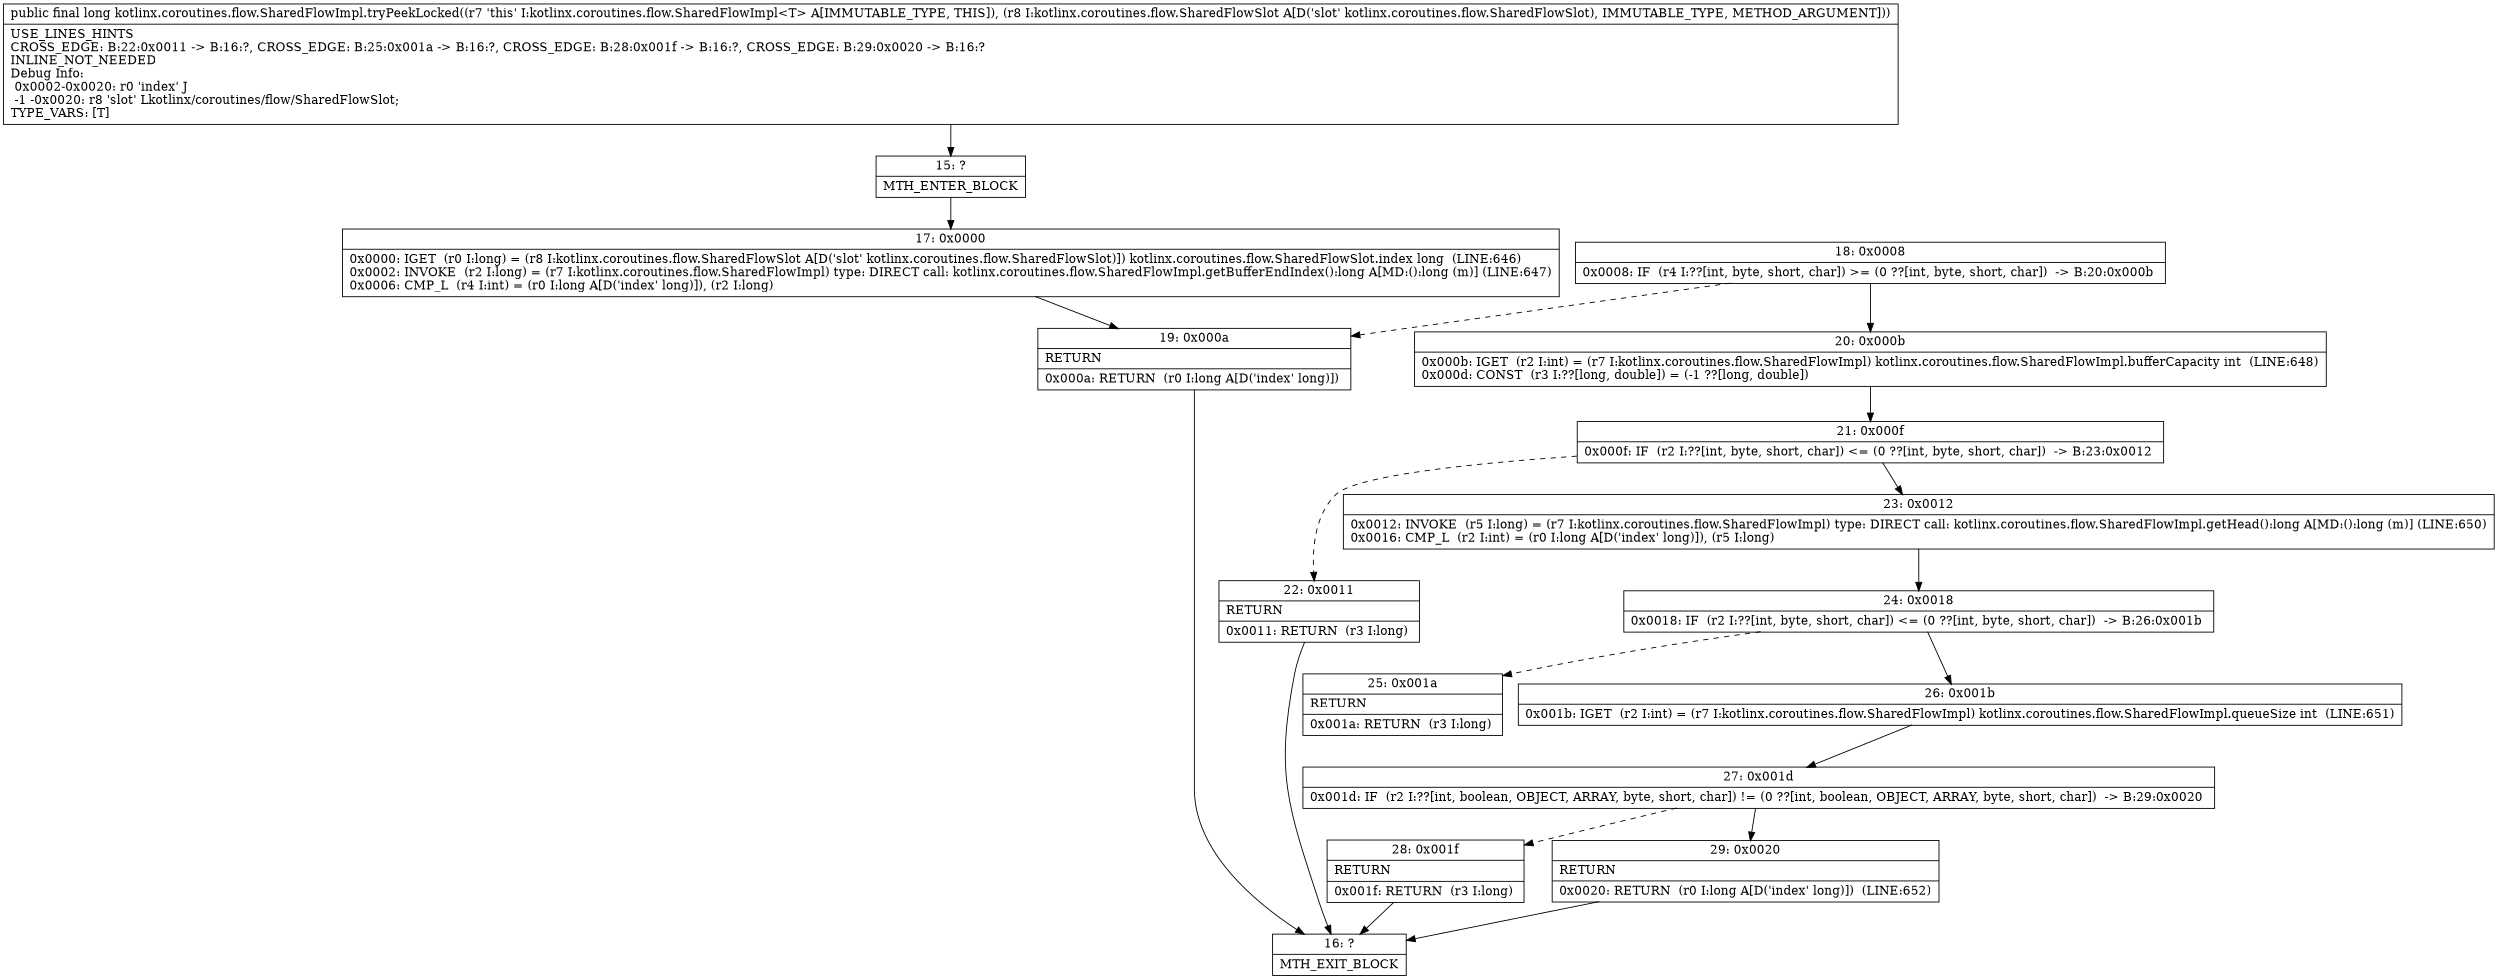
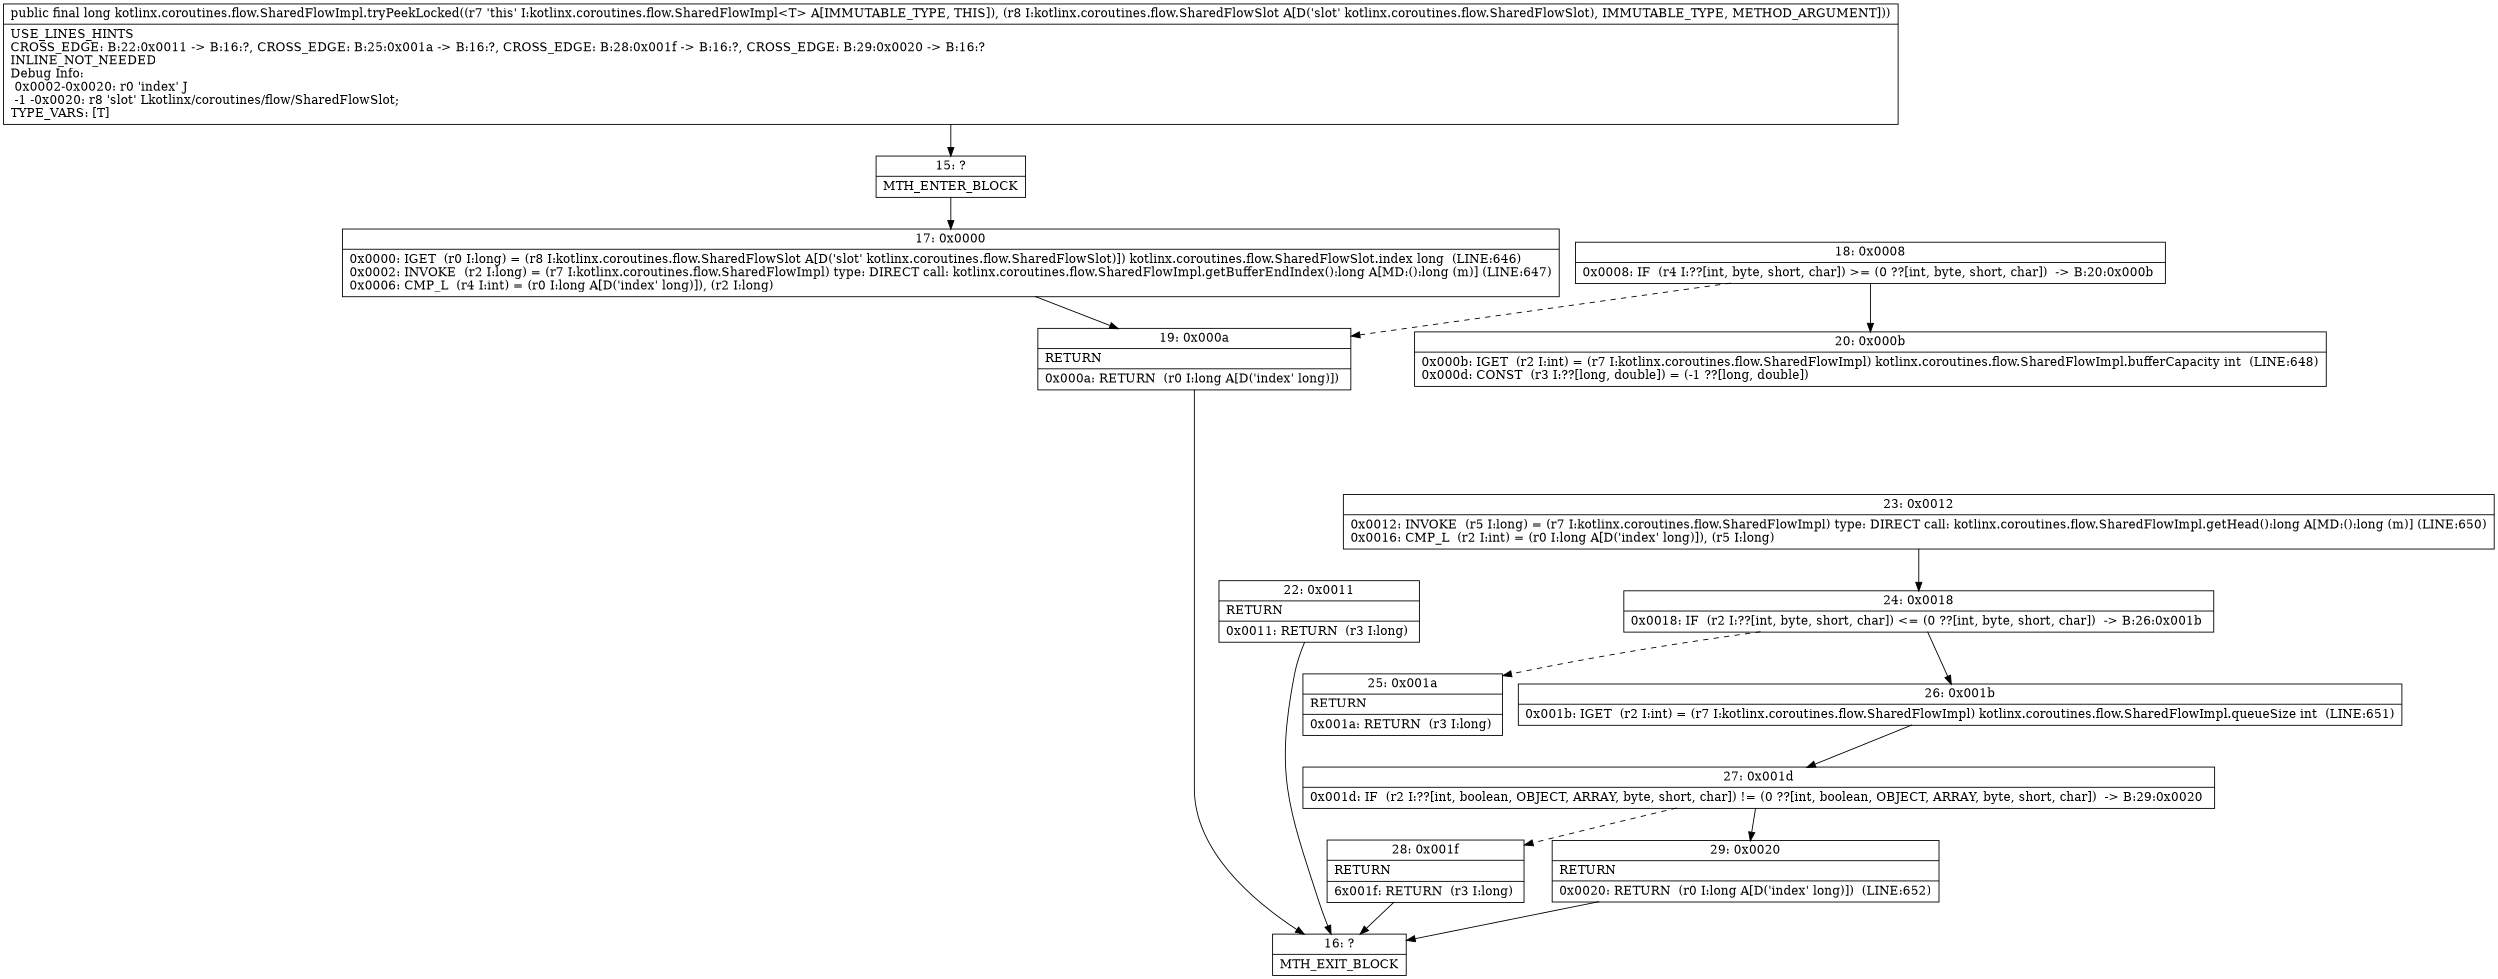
  digraph {
    node [shape=record]
    n1 [label="{15\:\ ?|MTH_ENTER_BLOCK\l}"]
    n2 [label="{17\:\ 0x0000|0x0000: IGET  (r0 I:long) = (r8 I:kotlinx.coroutines.flow.SharedFlowSlot A[D('slot' kotlinx.coroutines.flow.SharedFlowSlot)]) kotlinx.coroutines.flow.SharedFlowSlot.index long  (LINE:646)\l0x0002: INVOKE  (r2 I:long) = (r7 I:kotlinx.coroutines.flow.SharedFlowImpl) type: DIRECT call: kotlinx.coroutines.flow.SharedFlowImpl.getBufferEndIndex():long A[MD:():long (m)] (LINE:647)\l0x0006: CMP_L  (r4 I:int) = (r0 I:long A[D('index' long)]), (r2 I:long) \l}"]
    n3 [label="{19\:\ 0x000a|RETURN\l|0x000a: RETURN  (r0 I:long A[D('index' long)]) \l}"]
    n4 [label="{18\:\ 0x0008|0x0008: IF  (r4 I:??[int, byte, short, char]) \>= (0 ??[int, byte, short, char])  \-\> B:20:0x000b \l}"]
    n5 [label="{20\:\ 0x000b|0x000b: IGET  (r2 I:int) = (r7 I:kotlinx.coroutines.flow.SharedFlowImpl) kotlinx.coroutines.flow.SharedFlowImpl.bufferCapacity int  (LINE:648)\l0x000d: CONST  (r3 I:??[long, double]) = (\-1 ??[long, double]) \l}"]
    n6 [label="{16\:\ ?|MTH_EXIT_BLOCK\l}"]
-   n7 [label="{21\:\ 0x000f|0x000f: IF  (r2 I:??[int, byte, short, char]) \<= (0 ??[int, byte, short, char])  \-\> B:23:0x0012 \l}"]
    n8 [label="{22\:\ 0x0011|RETURN\l|0x0011: RETURN  (r3 I:long) \l}"]
    n9 [label="{23\:\ 0x0012|0x0012: INVOKE  (r5 I:long) = (r7 I:kotlinx.coroutines.flow.SharedFlowImpl) type: DIRECT call: kotlinx.coroutines.flow.SharedFlowImpl.getHead():long A[MD:():long (m)] (LINE:650)\l0x0016: CMP_L  (r2 I:int) = (r0 I:long A[D('index' long)]), (r5 I:long) \l}"]
    n10 [label="{24\:\ 0x0018|0x0018: IF  (r2 I:??[int, byte, short, char]) \<= (0 ??[int, byte, short, char])  \-\> B:26:0x001b \l}"]
    n11 [label="{25\:\ 0x001a|RETURN\l|0x001a: RETURN  (r3 I:long) \l}"]
    n12 [label="{26\:\ 0x001b|0x001b: IGET  (r2 I:int) = (r7 I:kotlinx.coroutines.flow.SharedFlowImpl) kotlinx.coroutines.flow.SharedFlowImpl.queueSize int  (LINE:651)\l}"]
    n13 [label="{27\:\ 0x001d|0x001d: IF  (r2 I:??[int, boolean, OBJECT, ARRAY, byte, short, char]) != (0 ??[int, boolean, OBJECT, ARRAY, byte, short, char])  \-\> B:29:0x0020 \l}"]
-   n14 [label="{28\:\ 0x001f|RETURN\l|0x001f: RETURN  (r3 I:long) \l}"]
+   n14 [label="{28\:\ 0x001f|RETURN\l|6x001f: RETURN  (r3 I:long) \l}"]
    n15 [label="{29\:\ 0x0020|RETURN\l|0x0020: RETURN  (r0 I:long A[D('index' long)])  (LINE:652)\l}"]
    n16 [label="{public final long kotlinx.coroutines.flow.SharedFlowImpl.tryPeekLocked((r7 'this' I:kotlinx.coroutines.flow.SharedFlowImpl\<T\> A[IMMUTABLE_TYPE, THIS]), (r8 I:kotlinx.coroutines.flow.SharedFlowSlot A[D('slot' kotlinx.coroutines.flow.SharedFlowSlot), IMMUTABLE_TYPE, METHOD_ARGUMENT]))  | USE_LINES_HINTS\lCROSS_EDGE: B:22:0x0011 \-\> B:16:?, CROSS_EDGE: B:25:0x001a \-\> B:16:?, CROSS_EDGE: B:28:0x001f \-\> B:16:?, CROSS_EDGE: B:29:0x0020 \-\> B:16:?\lINLINE_NOT_NEEDED\lDebug Info:\l  0x0002\-0x0020: r0 'index' J\l  \-1 \-0x0020: r8 'slot' Lkotlinx\/coroutines\/flow\/SharedFlowSlot;\lTYPE_VARS: [T]\l}"]
    n1 -> n2
    n2 -> n3
    n3 -> n6
    n4 -> n3 [style=dashed]
    n4 -> n5
-   n5 -> n7
-   n7 -> n8 [style=dashed]
-   n7 -> n9
    n8 -> n6
    n9 -> n10
    n10 -> n11 [style=dashed]
    n10 -> n12
    n12 -> n13
    n13 -> n14 [style=dashed]
    n13 -> n15
    n14 -> n6
    n15 -> n6
    n16 -> n1
  }
